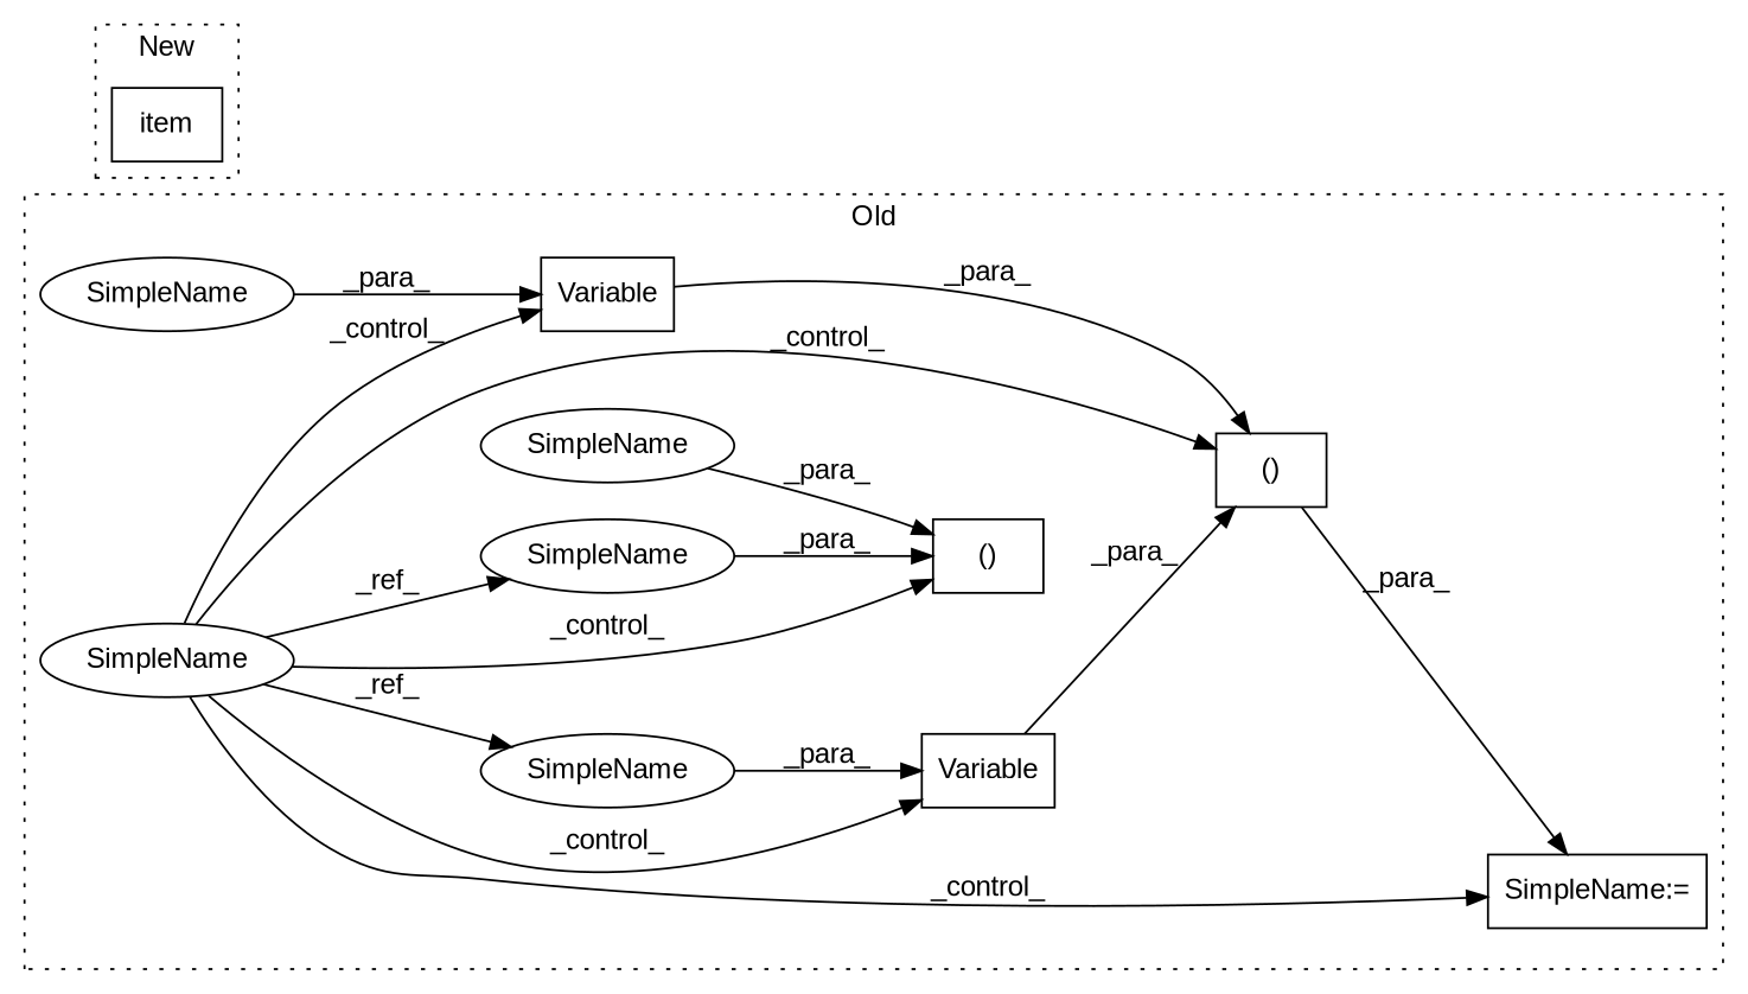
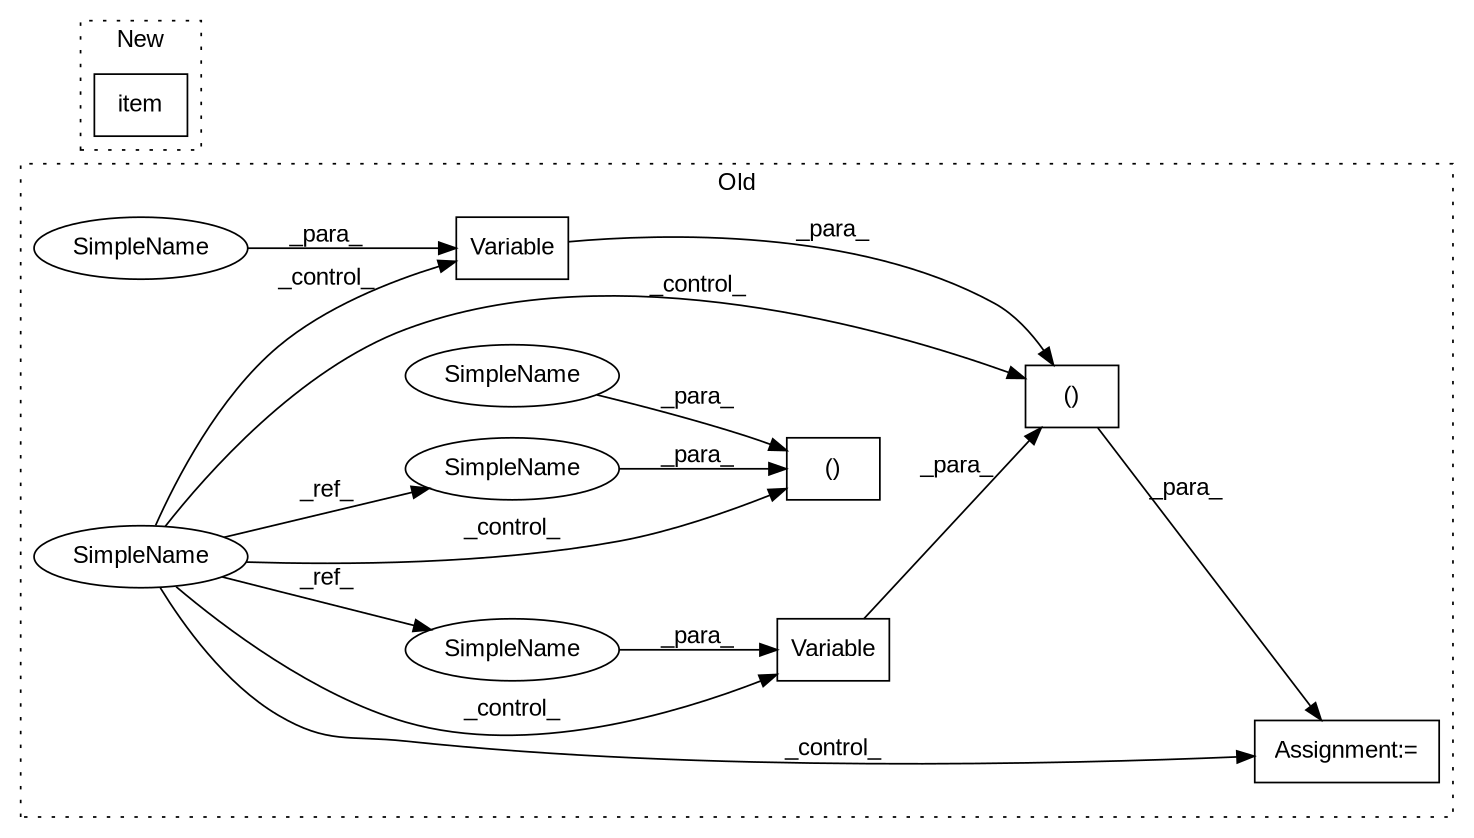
  digraph {
    rankdir=LR
    fontname="Liberation Sans"
    node [a=42 l=7 shape=box fontname="Liberation Sans"]
    edge [fontname="Liberation Sans"]
    n1 [a=106 l=76 label="()" s=5141]
-   n2 [a=7 l=9 label="SimpleName:=" s=5132]
+   n2 [a=7 l=9 label="Assignment:=" s=5132]
    n3 [a=32 l="9,1" label=Variable s="5170,5186"]
    n4 [a=106 l=46 label="()" s=5086]
    n5 [a=32 l="9,1" label=Variable s="5200,5216"]
    n6 [label=SimpleName s=4791 shape=ellipse]
    n7 [label=SimpleName s=5125 shape=ellipse]
    n8 [label=SimpleName s=5209 shape=ellipse]
    n9 [label=SimpleName s=5179 shape=ellipse]
    n10 [label=SimpleName s=5105 shape=ellipse]
    n11 [a=32 l=6 label=item s=5235]
    subgraph cluster_1 {
      label=Old
      style=dotted
      n1
      n2
      n3
      n4
      n5
      n6
      n7
      n8
      n9
      n10
    }
    subgraph cluster_2 {
      label=New
      style=dotted
      n11
    }
    n1 -> n2 [label=_para_]
    n3 -> n1 [label=_para_]
    n5 -> n1 [label=_para_]
    n6 -> n1 [label=_control_]
    n6 -> n2 [label=_control_]
    n6 -> n3 [label=_control_]
    n6 -> n4 [label=_control_]
    n6 -> n5 [label=_control_]
    n6 -> n7 [label=_ref_]
    n6 -> n8 [label=_ref_]
    n7 -> n4 [label=_para_]
    n8 -> n5 [label=_para_]
    n9 -> n3 [label=_para_]
    n10 -> n4 [label=_para_]
  }
